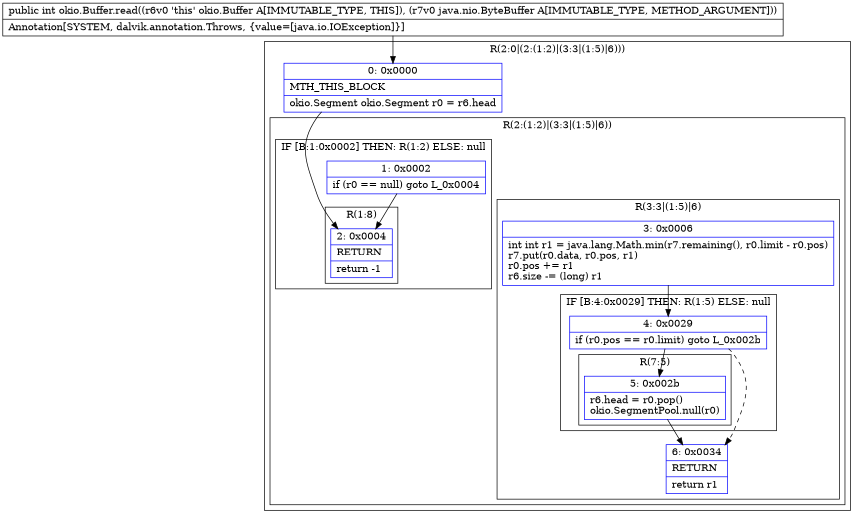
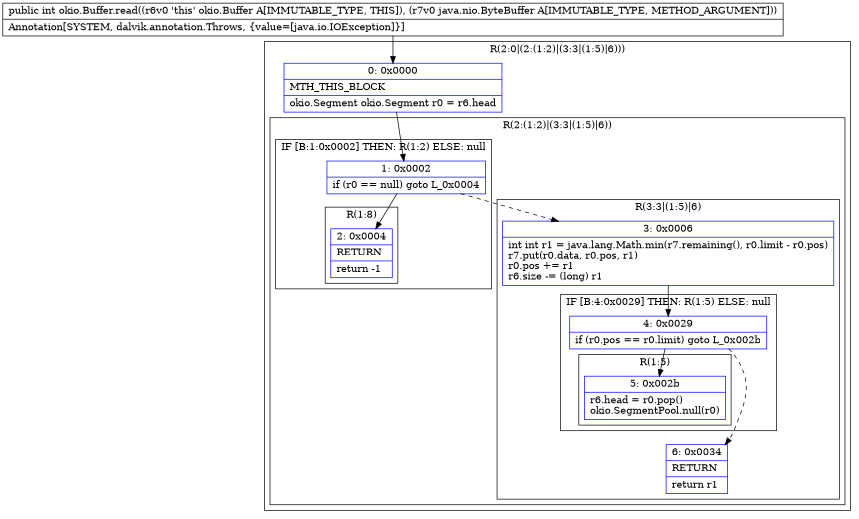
  digraph {
    node [color=blue shape=record]
    n1 [label="{2\:\ 0x0004|RETURN\l|return \-1\l}"]
    n2 [label="{1\:\ 0x0002|if (r0 == null) goto L_0x0004\l}"]
    n3 [label="{5\:\ 0x002b|r6.head = r0.pop()\lokio.SegmentPool.null(r0)\l}"]
    n4 [label="{4\:\ 0x0029|if (r0.pos == r0.limit) goto L_0x002b\l}"]
    n5 [label="{3\:\ 0x0006|int int r1 = java.lang.Math.min(r7.remaining(), r0.limit \- r0.pos)\lr7.put(r0.data, r0.pos, r1)\lr0.pos += r1\lr6.size \-= (long) r1\l}"]
    n6 [label="{6\:\ 0x0034|RETURN\l|return r1\l}"]
    n7 [label="{0\:\ 0x0000|MTH_THIS_BLOCK\l|okio.Segment okio.Segment r0 = r6.head\l}"]
    n8 [label="{public int okio.Buffer.read((r6v0 'this' okio.Buffer A[IMMUTABLE_TYPE, THIS]), (r7v0 java.nio.ByteBuffer A[IMMUTABLE_TYPE, METHOD_ARGUMENT]))  | Annotation[SYSTEM, dalvik.annotation.Throws, \{value=[java.io.IOException]\}]\l}" color=""]
    subgraph cluster_1 {
      label="R(2:0|(2:(1:2)|(3:3|(1:5)|6)))"
      n7
      subgraph cluster_2 {
        label="R(2:(1:2)|(3:3|(1:5)|6))"
        subgraph cluster_3 {
          label="IF [B:1:0x0002] THEN: R(1:2) ELSE: null"
          n2
          subgraph cluster_4 {
            label="R(1:8)"
            n1
          }
        }
        subgraph cluster_5 {
          label="R(3:3|(1:5)|6)"
          n5
          n6
          subgraph cluster_6 {
            label="IF [B:4:0x0029] THEN: R(1:5) ELSE: null"
            n4
            subgraph cluster_7 {
-             label="R(7:5)"
+             label="R(1:5)"
              n3
            }
          }
        }
      }
    }
    n2 -> n1
-   n3 -> n6
+   n2 -> n5 [style=dashed]
    n4 -> n3
    n4 -> n6 [style=dashed]
    n5 -> n4
-   n7 -> n1
+   n7 -> n2
    n8 -> n7
  }
